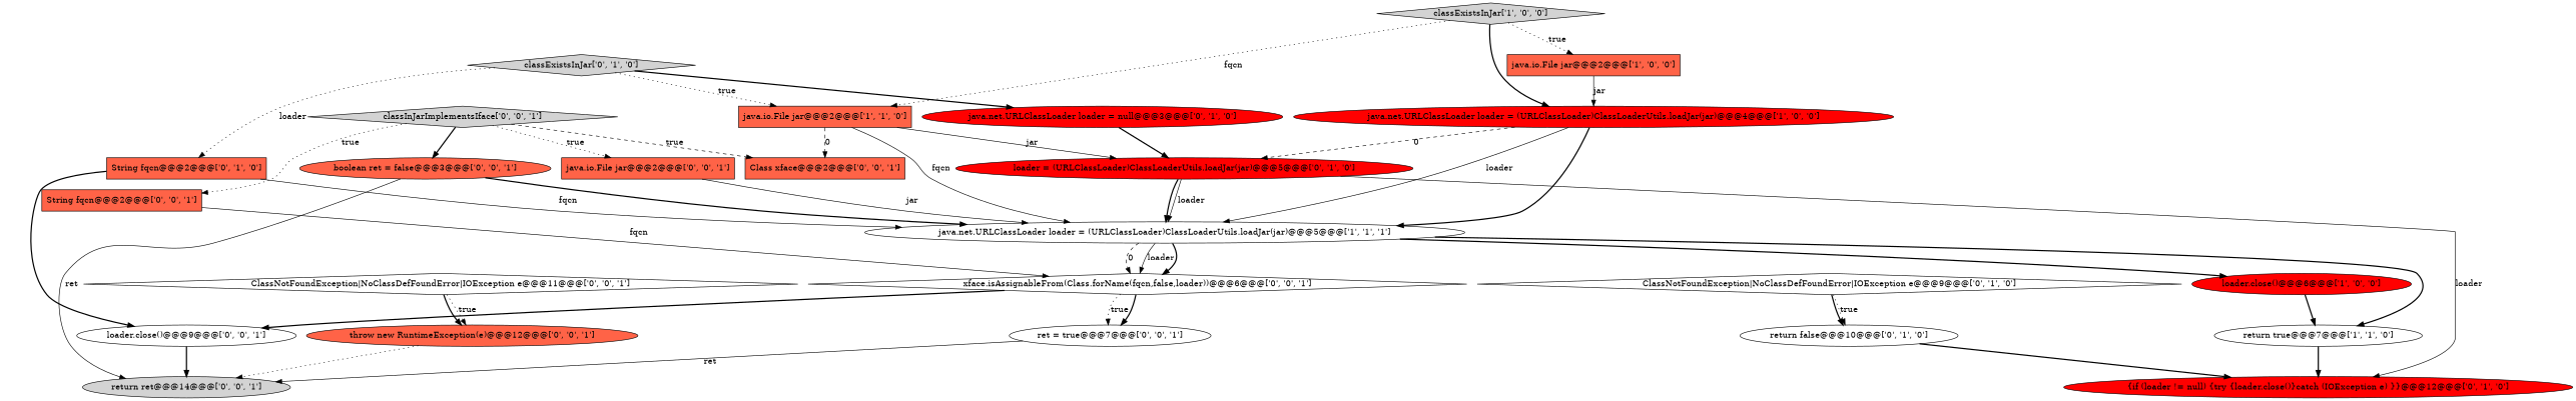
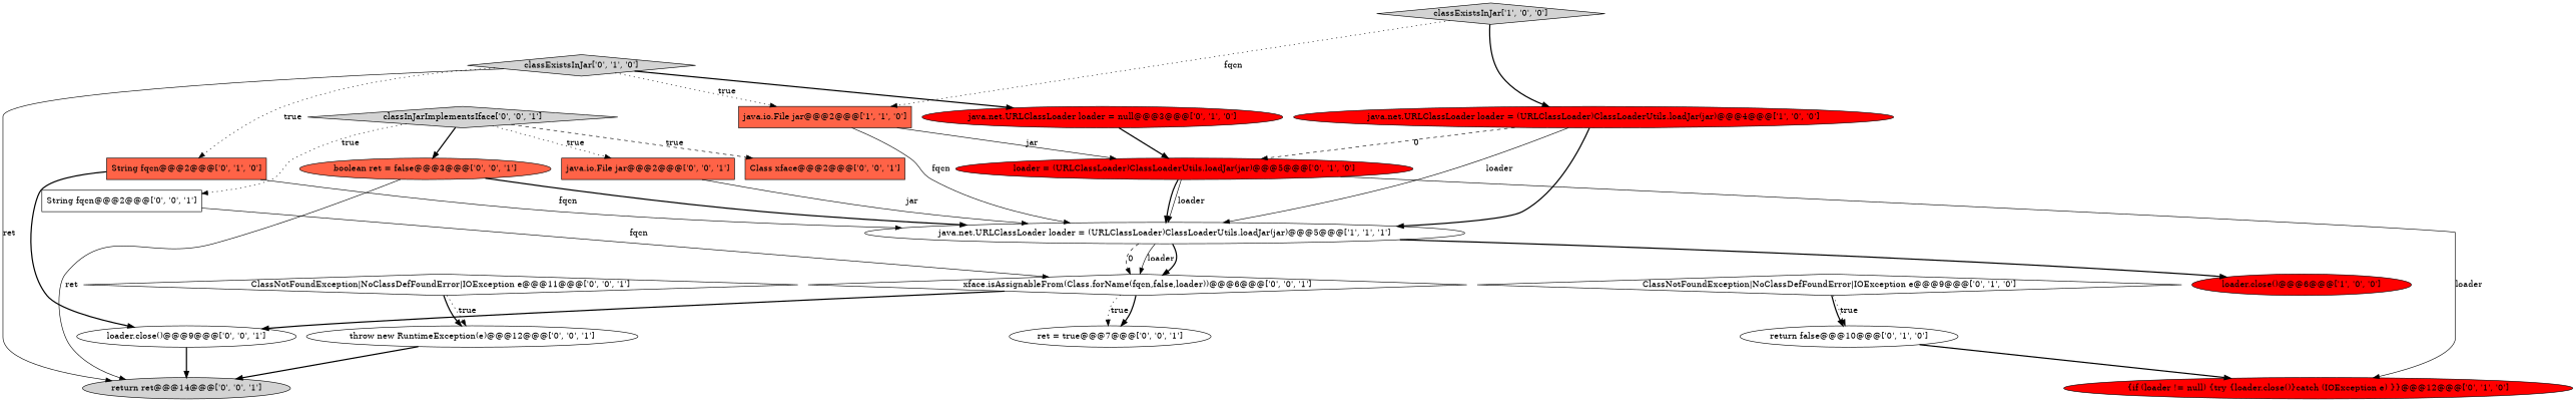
  digraph {
    node [fillcolor=white shape=ellipse style=filled]
    edge [style=bold]
    n1 [fillcolor=red label="{if (loader != null) {try {loader.close()}catch (IOException e) }}@@@12@@@['0', '1', '0']"]
    n2 [fillcolor=tomato label="boolean ret = false@@@3@@@['0', '0', '1']"]
    n3 [label="java.net.URLClassLoader loader = (URLClassLoader)ClassLoaderUtils.loadJar(jar)@@@5@@@['1', '1', '1']"]
    n4 [fillcolor=lightgray label="return ret@@@14@@@['0', '0', '1']"]
-   n5 [label="return true@@@7@@@['1', '1', '0']"]
    n6 [fillcolor=red label="loader.close()@@@6@@@['1', '0', '0']"]
    n7 [label="xface.isAssignableFrom(Class.forName(fqcn,false,loader))@@@6@@@['0', '0', '1']" shape=diamond]
    n8 [label="return false@@@10@@@['0', '1', '0']"]
    n9 [label="ret = true@@@7@@@['0', '0', '1']"]
    n10 [label="loader.close()@@@9@@@['0', '0', '1']"]
    n11 [fillcolor=tomato label="Class xface@@@2@@@['0', '0', '1']" shape=box]
-   n12 [fillcolor=tomato label="throw new RuntimeException(e)@@@12@@@['0', '0', '1']"]
-   n13 [fillcolor=tomato label="String fqcn@@@2@@@['0', '0', '1']" shape=box]
+   n12 [label="throw new RuntimeException(e)@@@12@@@['0', '0', '1']"]
+   n13 [label="String fqcn@@@2@@@['0', '0', '1']" shape=box]
    n14 [fillcolor=tomato label="java.io.File jar@@@2@@@['0', '0', '1']" shape=box]
    n15 [fillcolor=red label="loader = (URLClassLoader)ClassLoaderUtils.loadJar(jar)@@@5@@@['0', '1', '0']"]
    n16 [label="ClassNotFoundException|NoClassDefFoundError|IOException e@@@9@@@['0', '1', '0']" shape=diamond]
-   n17 [fillcolor=tomato label="java.io.File jar@@@2@@@['1', '0', '0']" shape=box]
    n18 [fillcolor=red label="java.net.URLClassLoader loader = (URLClassLoader)ClassLoaderUtils.loadJar(jar)@@@4@@@['1', '0', '0']"]
    n19 [fillcolor=tomato label="java.io.File jar@@@2@@@['1', '1', '0']" shape=box]
    n20 [fillcolor=lightgray label="classExistsInJar['0', '1', '0']" shape=diamond]
    n21 [fillcolor=red label="java.net.URLClassLoader loader = null@@@3@@@['0', '1', '0']"]
    n22 [fillcolor=tomato label="String fqcn@@@2@@@['0', '1', '0']" shape=box]
    n23 [label="ClassNotFoundException|NoClassDefFoundError|IOException e@@@11@@@['0', '0', '1']" shape=diamond]
    n24 [fillcolor=lightgray label="classExistsInJar['1', '0', '0']" shape=diamond]
    n25 [fillcolor=lightgray label="classInJarImplementsIface['0', '0', '1']" shape=diamond]
    n2 -> n3
    n2 -> n4 [label=ret style=solid]
-   n3 -> n5
    n3 -> n6
    n3 -> n7 [label=0 style=dashed]
    n3 -> n7 [label=loader style=solid]
    n3 -> n7
-   n5 -> n1
-   n6 -> n5
    n7 -> n9 [label=true style=dotted]
    n7 -> n9
    n7 -> n10
    n8 -> n1
-   n9 -> n4 [label=ret style=solid]
+   n20 -> n4 [label=ret style=solid]
    n10 -> n4
-   n12 -> n4 [style=dotted]
+   n12 -> n4
    n13 -> n7 [label=fqcn style=solid]
    n14 -> n3 [label=jar style=solid]
    n15 -> n1 [label=loader style=solid]
    n15 -> n3
    n15 -> n3 [label=loader style=solid]
    n16 -> n8 [label=true style=dotted]
    n16 -> n8
-   n17 -> n18 [label=jar style=solid]
    n18 -> n3
    n18 -> n3 [label=loader style=solid]
    n18 -> n15 [label=0 style=dashed]
    n19 -> n3 [label=fqcn style=solid]
-   n19 -> n11 [label=0 style=dashed]
    n19 -> n15 [label=jar style=solid]
    n20 -> n19 [label=true style=dotted]
    n20 -> n21
-   n20 -> n22 [label=loader style=dotted]
+   n20 -> n22 [label=true style=dotted]
    n21 -> n15
    n22 -> n3 [label=fqcn style=solid]
    n22 -> n10
    n23 -> n12 [label=true style=dotted]
    n23 -> n12
-   n24 -> n17 [label=true style=dotted]
    n24 -> n18
    n24 -> n19 [label=fqcn style=dotted]
    n25 -> n2
    n25 -> n11 [label=true style=dashed]
    n25 -> n13 [label=true style=dotted]
    n25 -> n14 [label=true style=dotted]
  }
